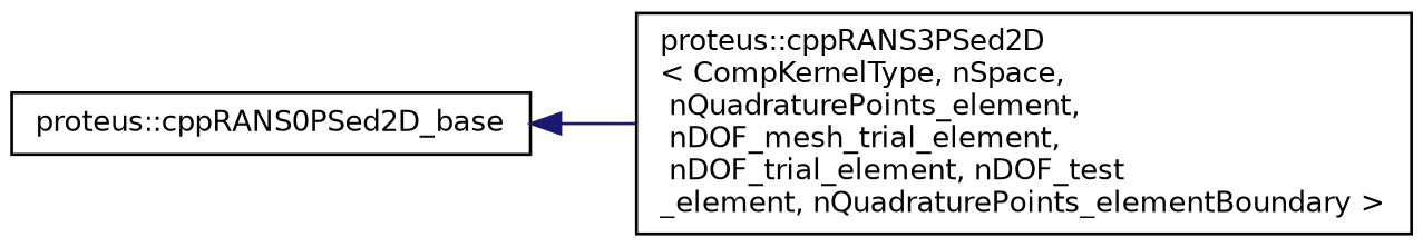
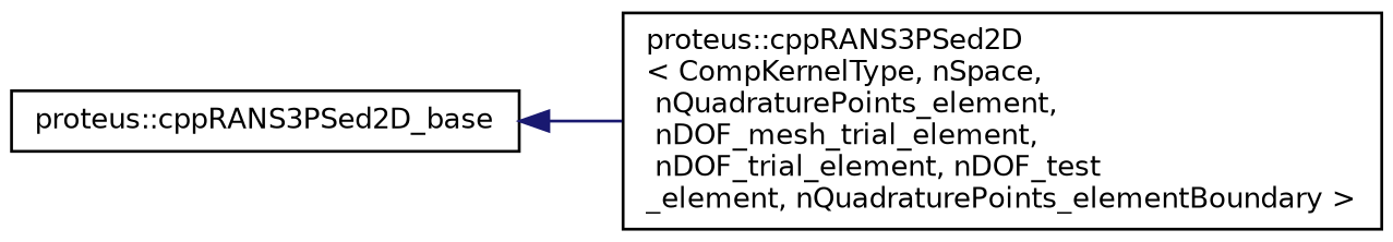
  digraph {
    rankdir=LR
    node [color=black fillcolor=white fontname=Helvetica fontsize=10 shape=record style=filled]
-   n1 [height=0.2 label="proteus::cppRANS0PSed2D_base" width=0.4]
+   n1 [height=0.2 label="proteus::cppRANS3PSed2D_base" width=0.4]
    n2 [height=0.2 label="proteus::cppRANS3PSed2D\l\< CompKernelType, nSpace,\l nQuadraturePoints_element,\l nDOF_mesh_trial_element,\l nDOF_trial_element, nDOF_test\l_element, nQuadraturePoints_elementBoundary \>" width=0.4]
    n1 -> n2 [color=midnightblue dir=back fontname=Helvetica fontsize=10 labelfontname=Helvetica labelfontsize=10 style=solid]
  }
